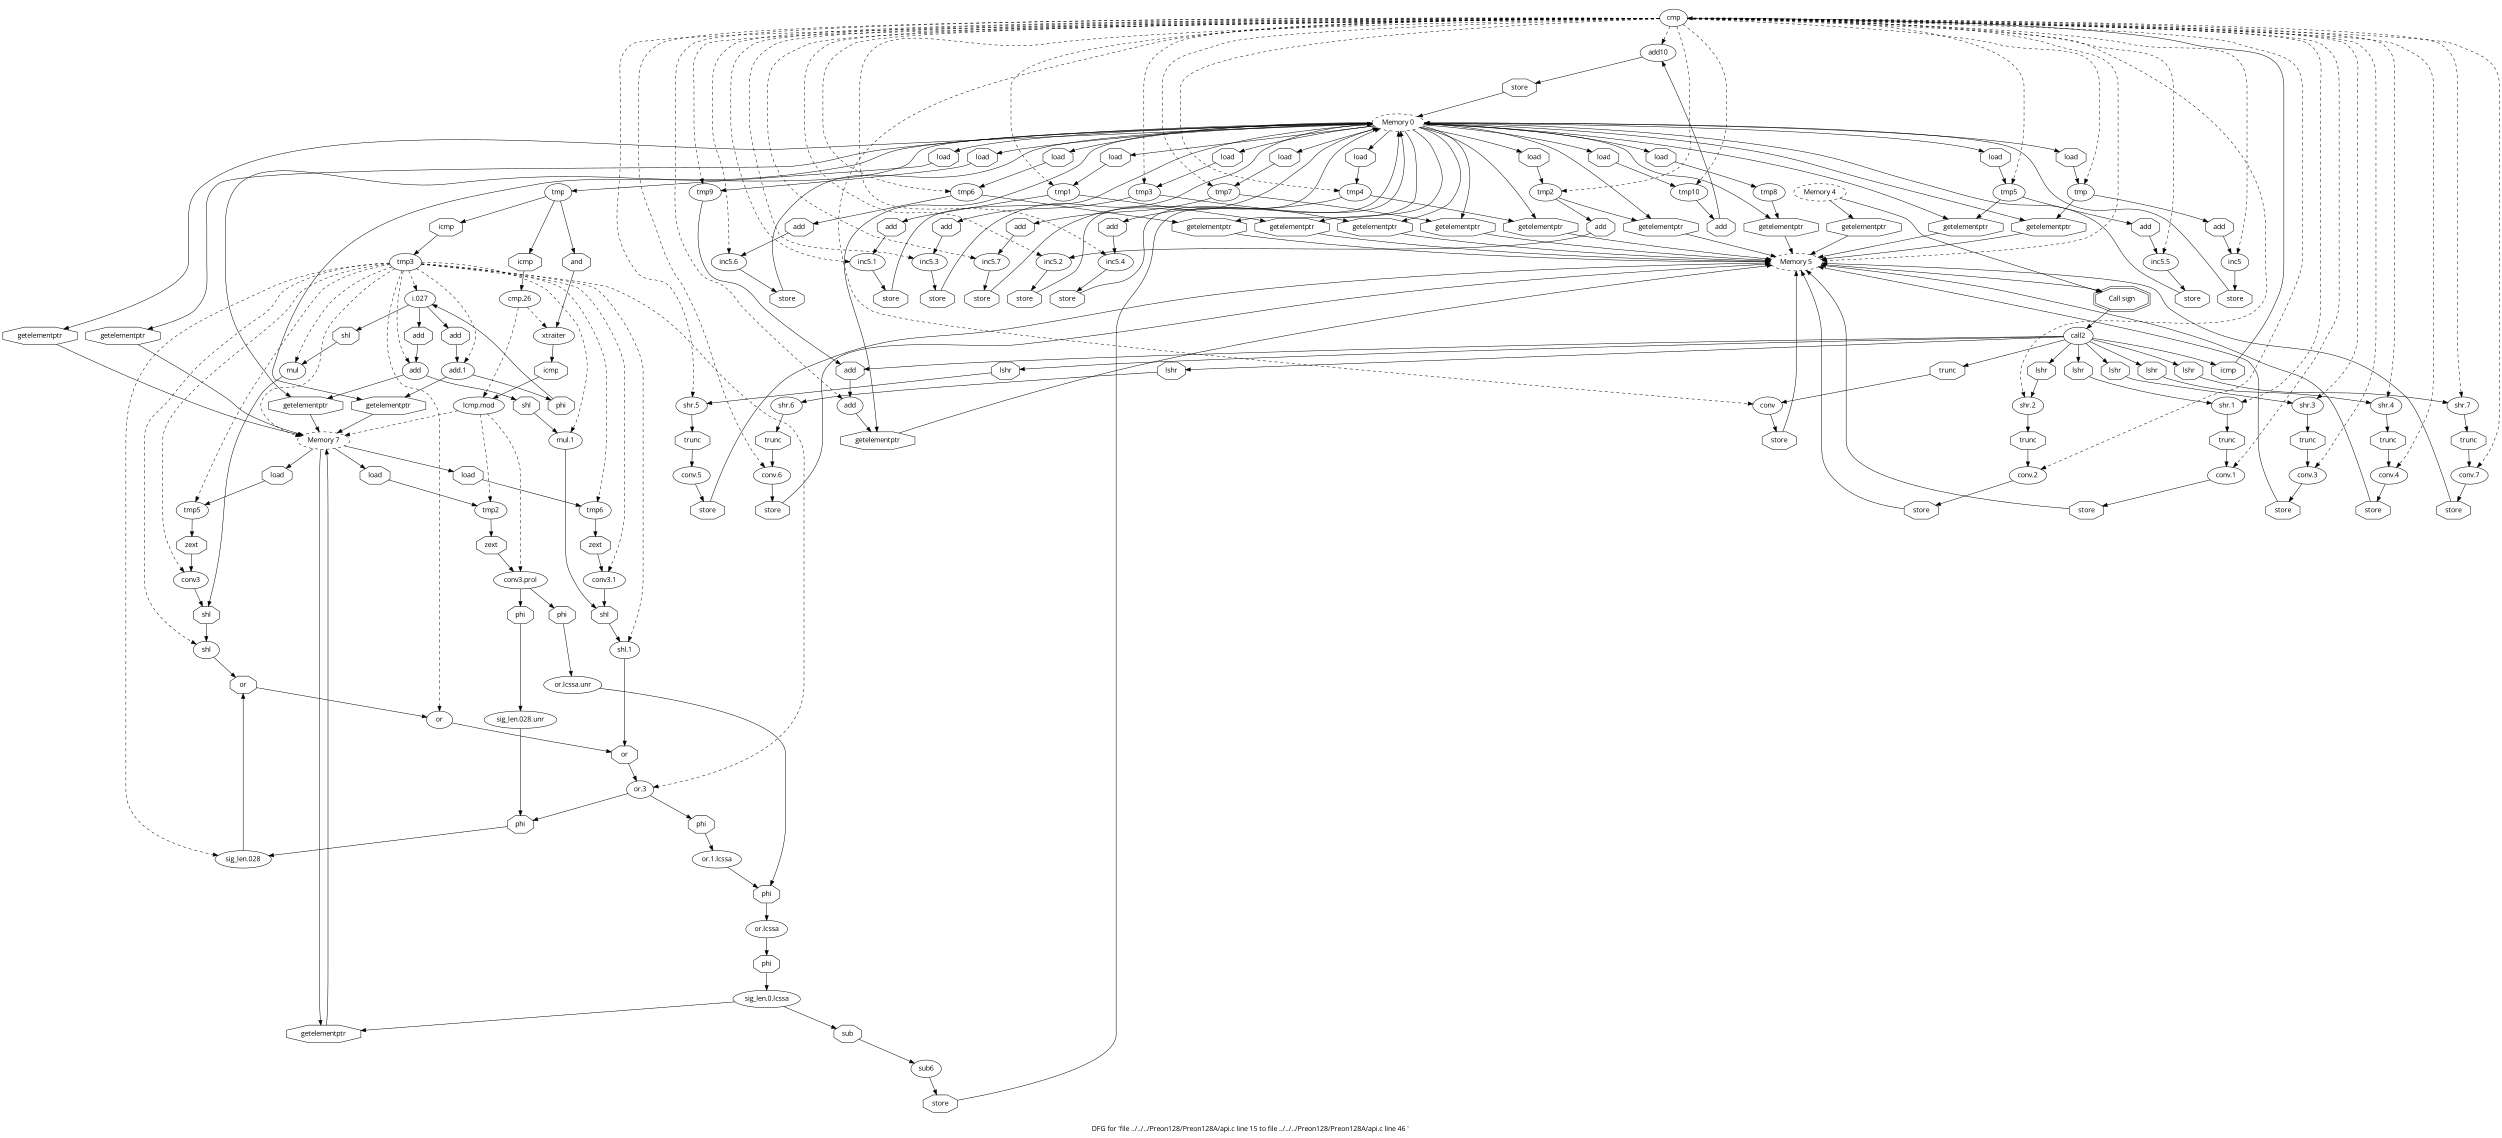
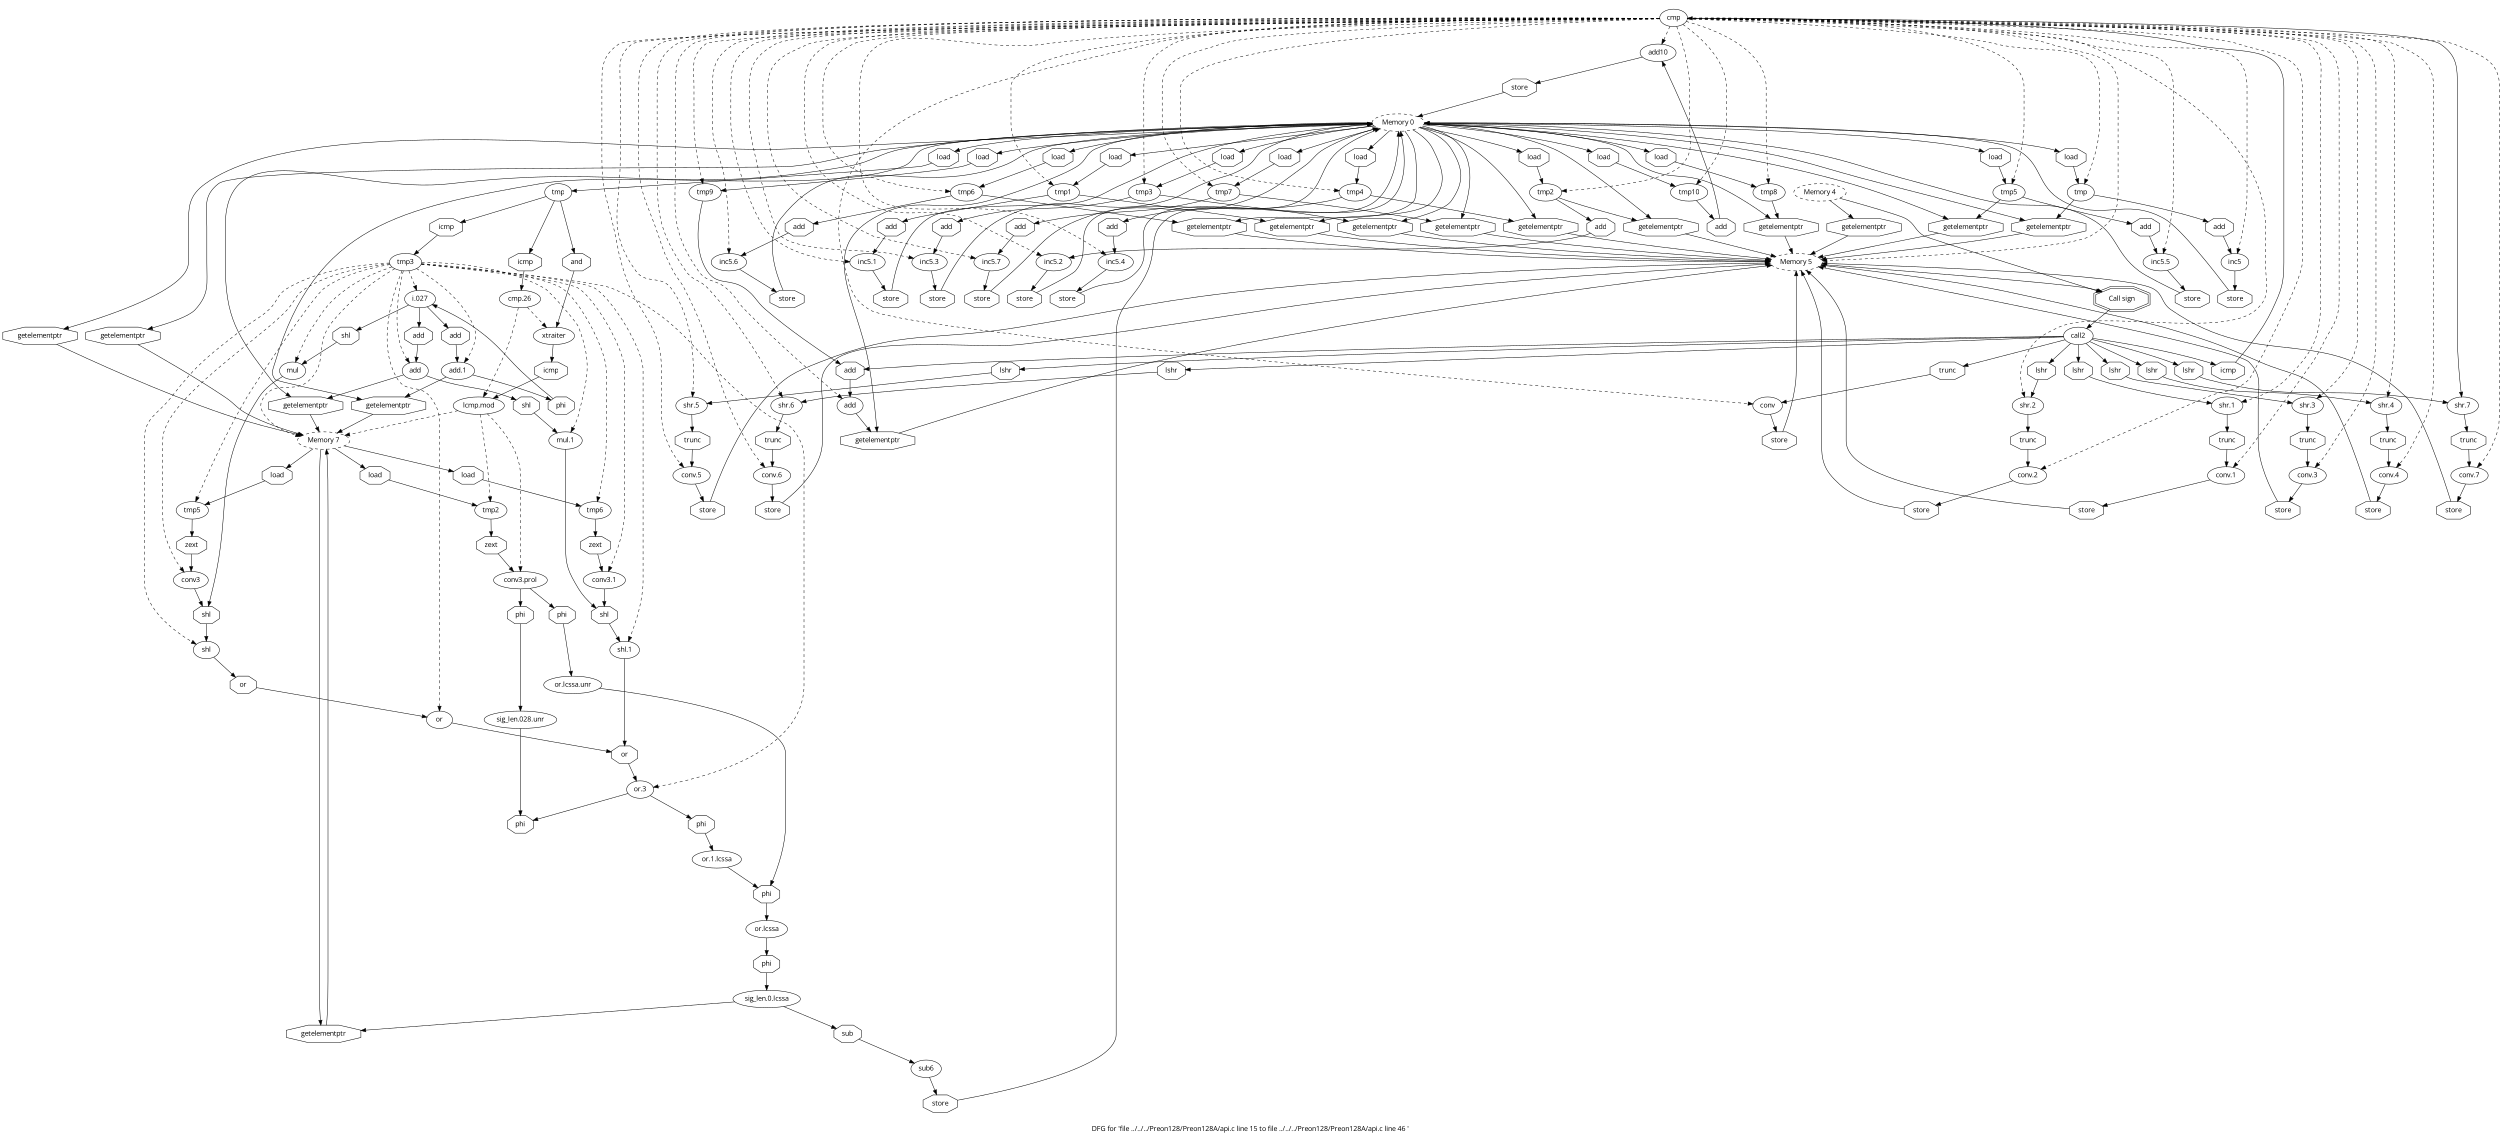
  digraph {
    fontname="Open Sans"
    label="DFG for 'file ../../../Preon128/Preon128A/api.c line 15 to file ../../../Preon128/Preon128A/api.c line 46 ' "
    node [fontname="Open Sans" shape=octagon style=solid]
    edge [fontname="Open Sans"]
    n1 [label=cmp shape=ellipse]
    n2 [label="Memory 5" shape=ellipse style=dashed]
    n3 [label=add10 shape=ellipse]
    n4 [label="conv.1" shape=ellipse]
    n5 [label="shr.4" shape=ellipse]
    n6 [label=tmp3 shape=ellipse]
    n7 [label="shr.2" shape=ellipse]
    n8 [label="conv.4" shape=ellipse]
    n9 [label=tmp2 shape=ellipse]
    n10 [label=add shape=ellipse]
    n11 [label=tmp4 shape=ellipse]
    n12 [label="inc5.4" shape=ellipse]
    n13 [label=tmp1 shape=ellipse]
    n14 [label="shr.5" shape=ellipse]
    n15 [label="conv.3" shape=ellipse]
    n16 [label="inc5.2" shape=ellipse]
    n17 [label="shr.3" shape=ellipse]
    n18 [label="conv.5" shape=ellipse]
    n19 [label=tmp5 shape=ellipse]
    n20 [label=inc5 shape=ellipse]
    n21 [label="inc5.5" shape=ellipse]
    n22 [label="shr.6" shape=ellipse]
    n23 [label="conv.6" shape=ellipse]
    n24 [label=tmp6 shape=ellipse]
    n25 [label="inc5.6" shape=ellipse]
    n26 [label="shr.1" shape=ellipse]
    n27 [label="inc5.1" shape=ellipse]
    n28 [label=tmp10 shape=ellipse]
    n29 [label="shr.7" shape=ellipse]
    n30 [label="inc5.3" shape=ellipse]
    n31 [label=tmp shape=ellipse]
    n32 [label="conv.7" shape=ellipse]
    n33 [label="conv.2" shape=ellipse]
    n34 [label=tmp7 shape=ellipse]
    n35 [label="inc5.7" shape=ellipse]
    n36 [label=tmp8 shape=ellipse]
    n37 [label=conv shape=ellipse]
    n38 [label=tmp9 shape=ellipse]
    n39 [label="Call sign" shape=doubleoctagon]
    n40 [label=store]
    n41 [label=store]
    n42 [label=trunc]
    n43 [label=getelementptr]
    n44 [label=add]
    n45 [label=trunc]
    n46 [label=store]
    n47 [label=getelementptr]
    n48 [label=add]
    n49 [label=getelementptr]
    n50 [label=getelementptr]
    n51 [label=add]
    n52 [label=store]
    n53 [label=getelementptr]
    n54 [label=add]
    n55 [label=trunc]
    n56 [label=store]
    n57 [label=store]
    n58 [label=trunc]
    n59 [label=store]
    n60 [label=getelementptr]
    n61 [label=add]
    n62 [label=store]
    n63 [label=store]
    n64 [label=trunc]
    n65 [label=store]
    n66 [label=getelementptr]
    n67 [label=add]
    n68 [label=store]
    n69 [label=trunc]
    n70 [label=store]
    n71 [label=add]
    n72 [label=trunc]
    n73 [label=store]
    n74 [label=getelementptr]
    n75 [label=add]
    n76 [label=store]
    n77 [label=store]
    n78 [label=getelementptr]
    n79 [label=add]
    n80 [label=store]
    n81 [label=getelementptr]
    n82 [label=store]
    n83 [label=add]
    n84 [label=call2 shape=ellipse]
    n85 [label="Memory 0" shape=ellipse style=dashed]
    n86 [label=lshr]
    n87 [label=icmp]
    n88 [label=lshr]
    n89 [label=lshr]
    n90 [label=lshr]
    n91 [label=lshr]
    n92 [label=lshr]
    n93 [label=trunc]
    n94 [label=lshr]
    n95 [label="Memory 4" shape=ellipse style=dashed]
    n96 [label=getelementptr]
    n97 [label=load]
    n98 [label=load]
    n99 [label=load]
    n100 [label=load]
    n101 [label=load]
    n102 [label=getelementptr]
    n103 [label=getelementptr]
    n104 [label=load]
    n105 [label=load]
    n106 [label=load]
    n107 [label=getelementptr]
    n108 [label=load]
    n109 [label=load]
    n110 [label=load]
    n111 [label=load]
    n112 [label=getelementptr]
    n113 [label=tmp shape=ellipse]
    n114 [label="Memory 7" shape=ellipse style=dashed]
    n115 [label=icmp]
    n116 [label=and]
    n117 [label=icmp]
    n118 [label=load]
    n119 [label=getelementptr]
    n120 [label=load]
    n121 [label=load]
    n122 [label="cmp.26" shape=ellipse]
    n123 [label=xtraiter shape=ellipse]
    n124 [label=tmp3 shape=ellipse]
    n125 [label="lcmp.mod" shape=ellipse]
    n126 [label=icmp]
    n127 [label=add shape=ellipse]
    n128 [label=or shape=ellipse]
    n129 [label="or.3" shape=ellipse]
    n130 [label=shl shape=ellipse]
    n131 [label=conv3 shape=ellipse]
-   n132 [label="sig_len.028" shape=ellipse]
    n133 [label=tmp5 shape=ellipse]
    n134 [label="shl.1" shape=ellipse]
    n135 [label="i.027" shape=ellipse]
    n136 [label="mul.1" shape=ellipse]
    n137 [label=tmp6 shape=ellipse]
    n138 [label="add.1" shape=ellipse]
    n139 [label="conv3.1" shape=ellipse]
    n140 [label=mul shape=ellipse]
    n141 [label=add]
    n142 [label=shl]
    n143 [label=or]
    n144 [label=phi]
    n145 [label=phi]
    n146 [label=or]
    n147 [label=shl]
    n148 [label="or.1.lcssa" shape=ellipse]
    n149 [label=phi]
    n150 [label="or.lcssa" shape=ellipse]
    n151 [label=phi]
    n152 [label=zext]
    n153 [label=store]
    n154 [label=tmp2 shape=ellipse]
    n155 [label="conv3.prol" shape=ellipse]
    n156 [label=phi]
    n157 [label=phi]
    n158 [label="sig_len.028.unr" shape=ellipse]
    n159 [label="or.lcssa.unr" shape=ellipse]
    n160 [label=zext]
    n161 [label=shl]
    n162 [label=phi]
    n163 [label=shl]
    n164 [label=add]
    n165 [label="sig_len.0.lcssa" shape=ellipse]
    n166 [label=sub]
    n167 [label=zext]
    n168 [label=sub6 shape=ellipse]
    n1 -> n2 [style=dashed]
    n1 -> n3 [style=dashed]
    n1 -> n4 [style=dashed]
    n1 -> n5 [style=dashed]
    n1 -> n6 [style=dashed]
    n1 -> n7 [style=dashed]
    n1 -> n8 [style=dashed]
    n1 -> n9 [style=dashed]
    n1 -> n10 [style=dashed]
    n1 -> n11 [style=dashed]
    n1 -> n12 [style=dashed]
    n1 -> n13 [style=dashed]
    n1 -> n14 [style=dashed]
    n1 -> n15 [style=dashed]
    n1 -> n16 [style=dashed]
    n1 -> n17 [style=dashed]
+   n1 -> n18 [style=dashed]
    n1 -> n19 [style=dashed]
    n1 -> n20 [style=dashed]
    n1 -> n21 [style=dashed]
+   n1 -> n22 [style=dashed]
    n1 -> n23 [style=dashed]
    n1 -> n24 [style=dashed]
    n1 -> n25 [style=dashed]
    n1 -> n26 [style=dashed]
    n1 -> n27 [style=dashed]
    n1 -> n28 [style=dashed]
-   n1 -> n29 [style=dashed]
+   n1 -> n29 [style=solid]
    n1 -> n30 [style=dashed]
    n1 -> n31 [style=dashed]
    n1 -> n32 [style=dashed]
    n1 -> n33 [style=dashed]
    n1 -> n34 [style=dashed]
    n1 -> n35 [style=dashed]
+   n1 -> n36 [style=dashed]
    n1 -> n37 [style=dashed]
    n1 -> n38 [style=dashed]
    n2 -> n39
    n3 -> n40
    n4 -> n41
    n5 -> n42
    n6 -> n43
    n6 -> n44
    n7 -> n45
    n8 -> n46
    n9 -> n47
    n9 -> n48
    n10 -> n49
    n11 -> n50
    n11 -> n51
    n12 -> n52
    n13 -> n53
    n13 -> n54
    n14 -> n55
    n15 -> n56
    n16 -> n57
    n17 -> n58
    n18 -> n59
    n19 -> n60
    n19 -> n61
    n20 -> n62
    n21 -> n63
    n22 -> n64
    n23 -> n65
    n24 -> n66
    n24 -> n67
    n25 -> n68
    n26 -> n69
    n27 -> n70
    n28 -> n71
    n29 -> n72
    n30 -> n73
    n31 -> n74
    n31 -> n75
    n32 -> n76
    n33 -> n77
    n34 -> n78
    n34 -> n79
    n35 -> n80
    n36 -> n81
    n37 -> n82
    n38 -> n83
    n39 -> n84
    n40 -> n85
    n41 -> n2
    n42 -> n8
    n43 -> n2
    n44 -> n30
    n45 -> n33
    n46 -> n2
    n47 -> n2
    n48 -> n16
    n49 -> n2
    n50 -> n2
    n51 -> n12
    n52 -> n85
    n53 -> n2
    n54 -> n27
    n55 -> n18
    n56 -> n2
    n57 -> n85
    n58 -> n15
    n59 -> n2
    n60 -> n2
    n61 -> n21
    n62 -> n85
    n63 -> n85
    n64 -> n23
    n65 -> n2
    n66 -> n2
    n67 -> n25
    n68 -> n85
    n69 -> n4
    n70 -> n85
    n71 -> n3
    n72 -> n32
    n73 -> n85
    n74 -> n2
    n75 -> n20
    n76 -> n2
    n77 -> n2
    n78 -> n2
    n79 -> n35
    n80 -> n85
    n81 -> n2
    n82 -> n2
    n83 -> n10
    n84 -> n83
    n84 -> n86
    n84 -> n87
    n84 -> n88
    n84 -> n89
    n84 -> n90
    n84 -> n91
    n84 -> n92
    n84 -> n93
    n84 -> n94
    n85 -> n43
    n85 -> n47
    n85 -> n49
    n85 -> n50
    n85 -> n53
    n85 -> n60
    n85 -> n66
    n85 -> n74
    n85 -> n78
    n85 -> n81
    n85 -> n97
    n85 -> n98
    n85 -> n99
    n85 -> n100
    n85 -> n101
    n85 -> n102
    n85 -> n103
    n85 -> n104
    n85 -> n105
    n85 -> n106
    n85 -> n107
    n85 -> n108
    n85 -> n109
    n85 -> n110
    n85 -> n111
    n85 -> n112
    n86 -> n5
    n87 -> n1
    n88 -> n7
    n89 -> n14
    n90 -> n22
    n91 -> n17
    n92 -> n26
    n93 -> n37
    n94 -> n29
    n95 -> n39
    n95 -> n96
    n96 -> n2
    n97 -> n113
    n98 -> n38
    n99 -> n11
    n100 -> n19
    n101 -> n24
    n102 -> n114
    n103 -> n114
    n104 -> n6
    n105 -> n28
    n106 -> n31
    n107 -> n114
    n108 -> n13
    n109 -> n34
    n110 -> n36
    n111 -> n9
    n112 -> n114
    n113 -> n115
    n113 -> n116
    n113 -> n117
    n114 -> n118
    n114 -> n119
    n114 -> n120
    n114 -> n121
    n115 -> n122
    n116 -> n123
    n117 -> n124
    n118 -> n133
    n119 -> n114
    n120 -> n154
    n121 -> n137
    n122 -> n123 [style=dashed]
    n122 -> n125 [style=dashed]
    n123 -> n126
    n124 -> n114 [style=dashed]
    n124 -> n127 [style=dashed]
    n124 -> n128 [style=dashed]
    n124 -> n129 [style=dashed]
    n124 -> n130 [style=dashed]
    n124 -> n131 [style=dashed]
-   n124 -> n132 [style=dashed]
    n124 -> n133 [style=dashed]
    n124 -> n134 [style=dashed]
    n124 -> n135 [style=dashed]
    n124 -> n136 [style=dashed]
    n124 -> n137 [style=dashed]
    n124 -> n138 [style=dashed]
    n124 -> n139 [style=dashed]
    n124 -> n140 [style=dashed]
    n125 -> n114 [style=dashed]
    n125 -> n154 [style=dashed]
    n125 -> n155 [style=dashed]
    n126 -> n125
    n127 -> n107
    n127 -> n142
    n128 -> n143
    n129 -> n144
    n129 -> n145
    n130 -> n146
    n131 -> n147
-   n132 -> n146
    n133 -> n152
    n134 -> n143
    n135 -> n141
    n135 -> n163
    n135 -> n164
    n136 -> n161
    n137 -> n167
    n138 -> n103
    n138 -> n162
    n139 -> n161
    n140 -> n147
    n141 -> n127
    n142 -> n136
    n143 -> n129
    n144 -> n148
-   n145 -> n132
    n146 -> n128
    n147 -> n130
    n148 -> n149
    n149 -> n150
    n150 -> n151
    n151 -> n165
    n152 -> n131
    n153 -> n85
    n154 -> n160
    n155 -> n156
    n155 -> n157
    n156 -> n158
    n157 -> n159
    n158 -> n145
    n159 -> n149
    n160 -> n155
    n161 -> n134
    n162 -> n135
    n163 -> n140
    n164 -> n138
    n165 -> n119
    n165 -> n166
    n166 -> n168
    n167 -> n139
    n168 -> n153
  }
